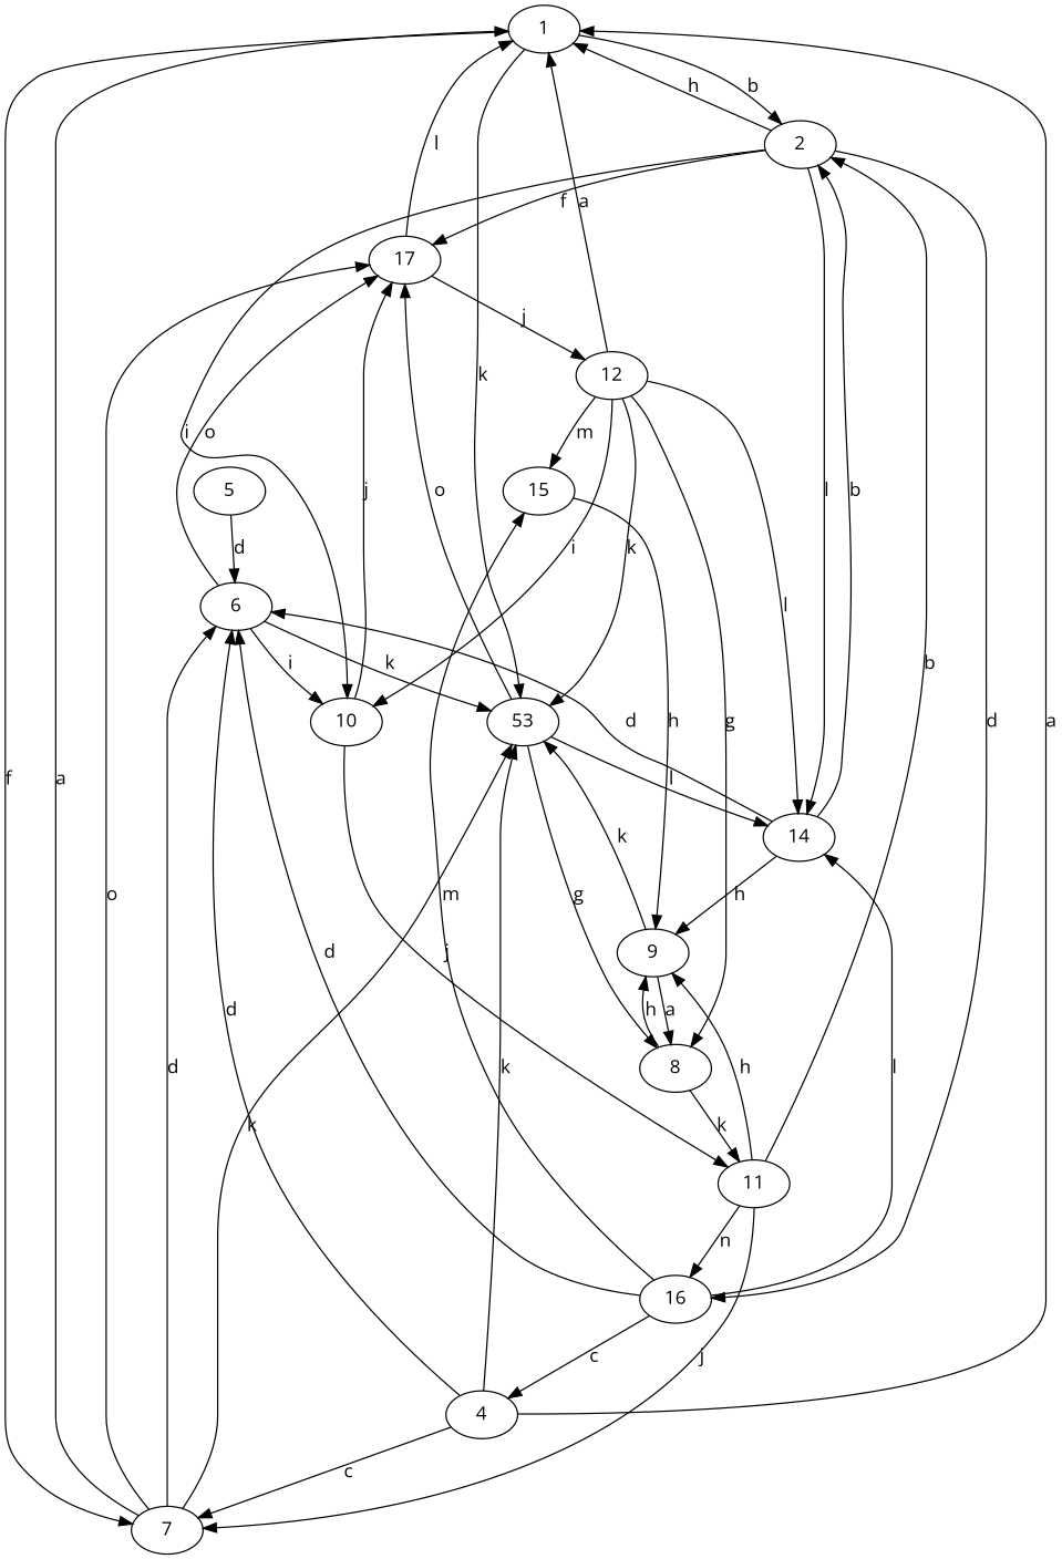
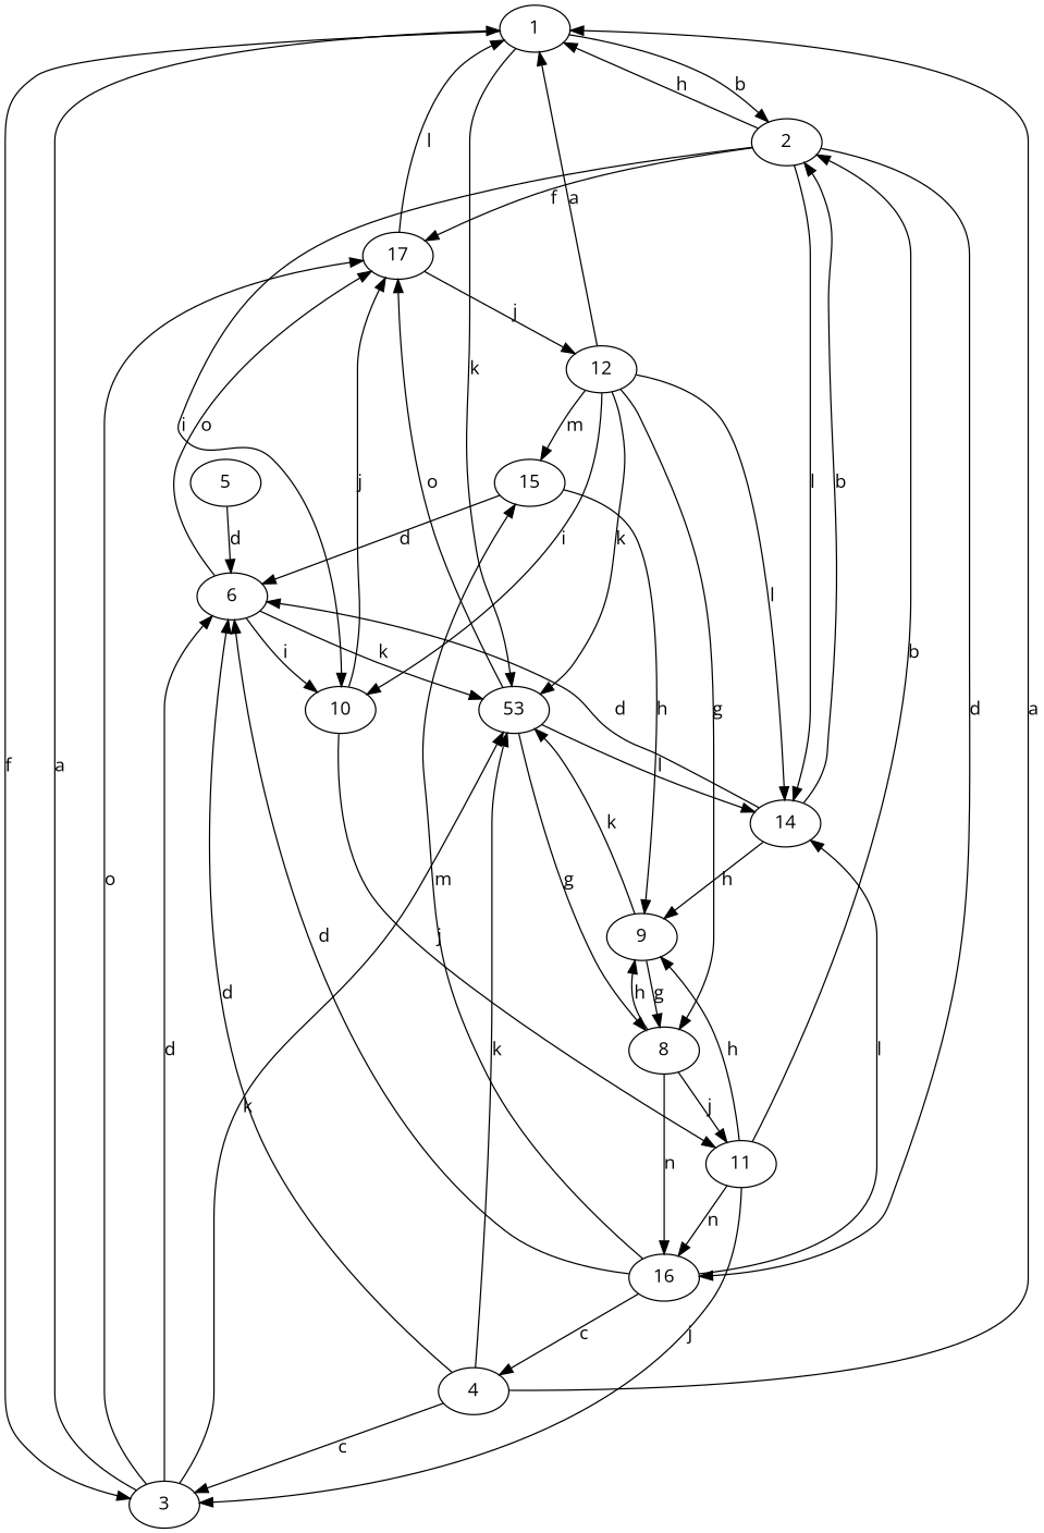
  strict digraph {
    fontname="Open Sans"
    node [fontname="Open Sans"]
    edge [fontname="Open Sans"]
    1
    2
-   7
+   7 [label=3]
    n4 [label=53]
    10
    14
    16
    17
    6
    8
    11
    9
    4
    15
    12
    n16 [label=5]
    1 -> 2 [label=b]
    1 -> 7 [label=f]
    1 -> n4 [label=k]
    2 -> 1 [label=h]
    2 -> 10 [label=i]
    2 -> 14 [label=l]
    2 -> 16 [label=d]
    2 -> 17 [label=f]
    7 -> 1 [label=a]
    7 -> n4 [label=k]
    7 -> 17 [label=o]
    7 -> 6 [label=d]
    n4 -> 14 [label=l]
    n4 -> 17 [label=o]
    n4 -> 8 [label=g]
    10 -> 17 [label=j]
    10 -> 11 [label=j]
    14 -> 2 [label=b]
    14 -> 6 [label=d]
    14 -> 9 [label=h]
    16 -> 14 [label=l]
    16 -> 6 [label=d]
    16 -> 4 [label=c]
    16 -> 15 [label=m]
    17 -> 1 [label=l]
    17 -> 12 [label=j]
    6 -> n4 [label=k]
    6 -> 10 [label=i]
    6 -> 17 [label=o]
-   8 -> 11 [label=k]
+   8 -> 16 [label=n]
+   8 -> 11 [label=j]
    8 -> 9 [label=h]
    11 -> 2 [label=b]
    11 -> 7 [label=j]
    11 -> 16 [label=n]
    11 -> 9 [label=h]
    9 -> n4 [label=k]
-   9 -> 8 [label=a]
+   9 -> 8 [label=g]
    4 -> 1 [label=a]
    4 -> 7 [label=c]
    4 -> n4 [label=k]
    4 -> 6 [label=d]
+   15 -> 6 [label=d]
    15 -> 9 [label=h]
    12 -> 1 [label=a]
    12 -> n4 [label=k]
    12 -> 10 [label=i]
    12 -> 14 [label=l]
    12 -> 8 [label=g]
    12 -> 15 [label=m]
    n16 -> 6 [label=d]
  }
